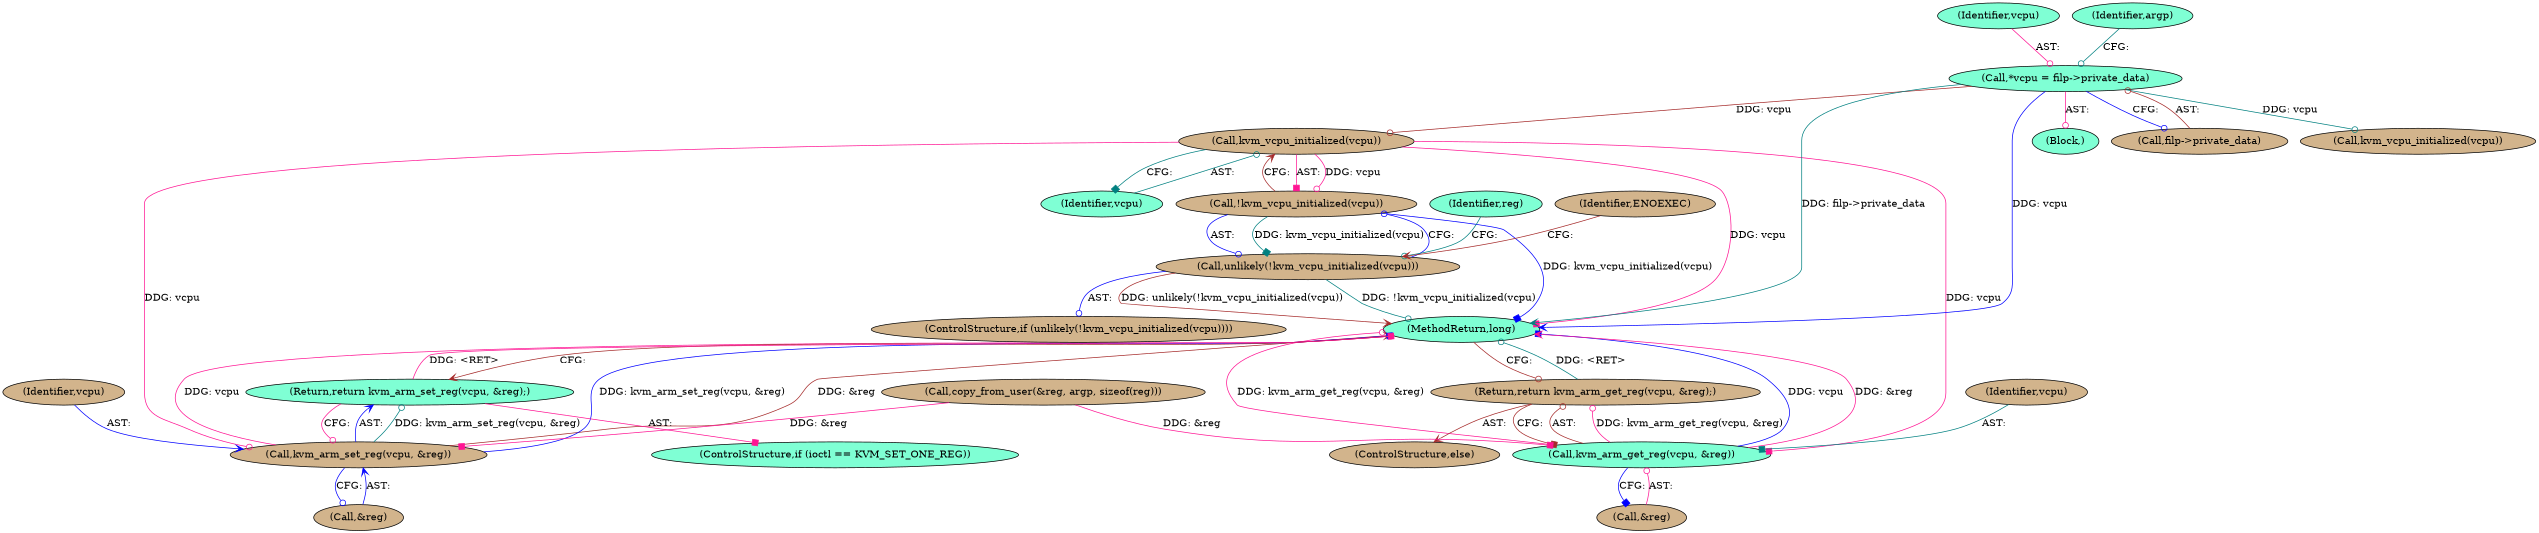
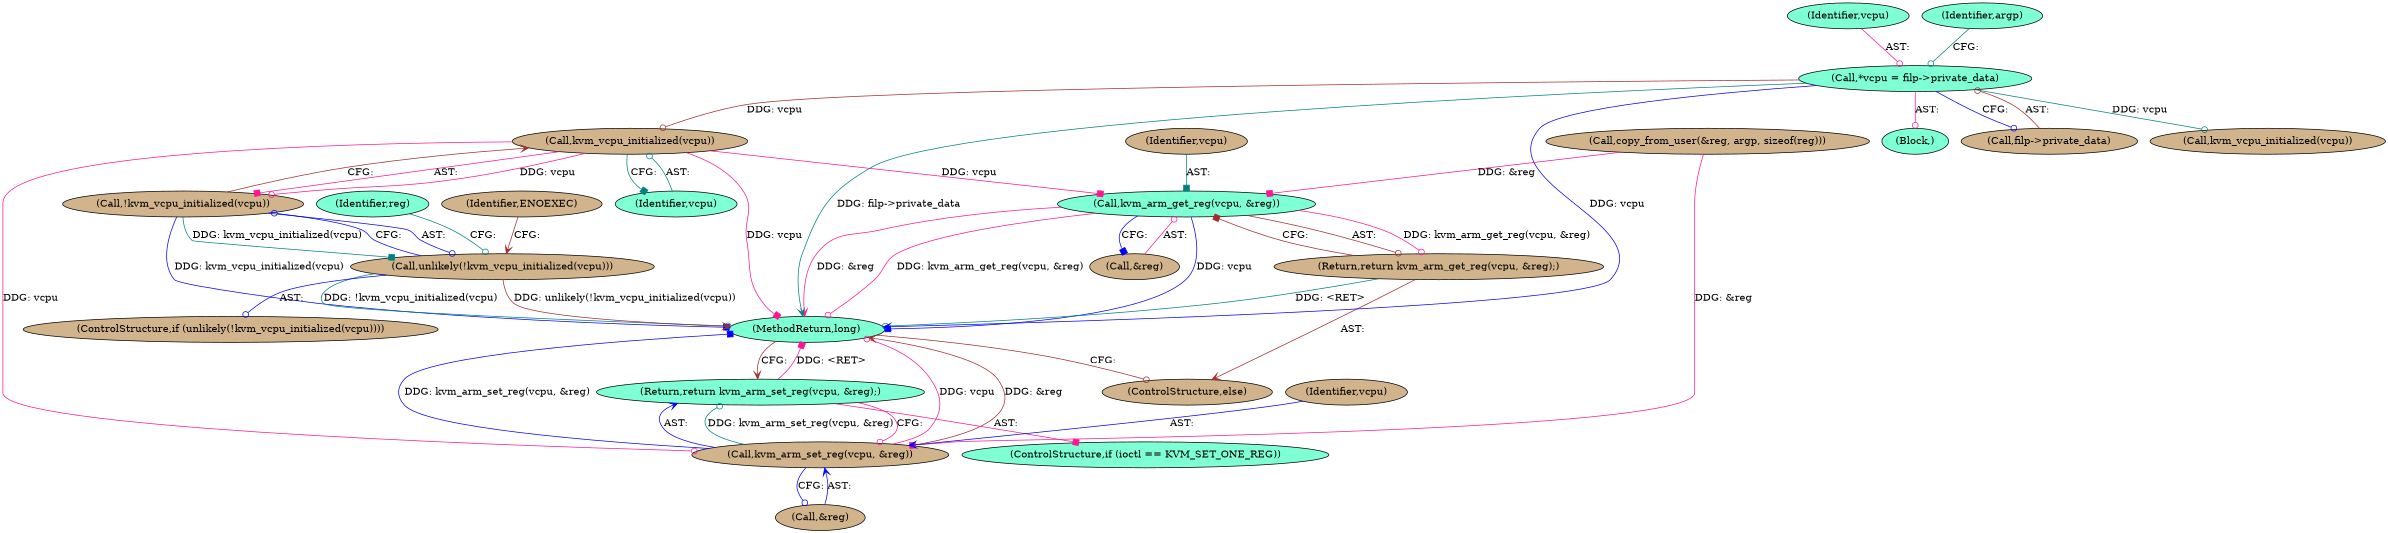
  digraph {
    node [fillcolor=tan style=filled]
    edge [arrowhead=odot color=deeppink]
    n1 [label="(Call,kvm_vcpu_initialized(vcpu))"]
    n2 [label="(Call,!kvm_vcpu_initialized(vcpu))"]
    n3 [label="(Call,kvm_arm_set_reg(vcpu, &reg))"]
    n4 [fillcolor=aquamarine label="(Call,kvm_arm_get_reg(vcpu, &reg))"]
    n5 [fillcolor=aquamarine label="(MethodReturn,long)"]
    n6 [fillcolor=aquamarine label="(Identifier,vcpu)"]
    n7 [label="(Call,unlikely(!kvm_vcpu_initialized(vcpu)))"]
    n8 [fillcolor=aquamarine label="(Return,return kvm_arm_set_reg(vcpu, &reg);)"]
    n9 [label="(Call,&reg)"]
    n10 [label="(Return,return kvm_arm_get_reg(vcpu, &reg);)"]
    n11 [label="(Call,&reg)"]
    n12 [fillcolor=aquamarine label="(Call,*vcpu = filp->private_data)"]
    n13 [fillcolor=aquamarine label="(Block,)"]
    n14 [label="(Call,filp->private_data)"]
    n15 [label="(Call,kvm_vcpu_initialized(vcpu))"]
    n16 [label="(ControlStructure,if (unlikely(!kvm_vcpu_initialized(vcpu))))"]
    n17 [fillcolor=aquamarine label="(ControlStructure,if (ioctl == KVM_SET_ONE_REG))"]
    n18 [label="(ControlStructure,else)"]
    n19 [fillcolor=aquamarine label="(Identifier,reg)"]
    n20 [label="(Call,copy_from_user(&reg, argp, sizeof(reg)))"]
    n21 [fillcolor=aquamarine label="(Identifier,vcpu)"]
    n22 [label="(Identifier,vcpu)"]
    n23 [fillcolor=aquamarine label="(Identifier,argp)"]
    n24 [label="(Identifier,ENOEXEC)"]
    n25 [label="(Identifier,vcpu)"]
    n1 -> n2 [arrowhead=box label="AST: "]
    n1 -> n2 [label="DDG: vcpu"]
    n1 -> n3 [label="DDG: vcpu"]
    n1 -> n4 [arrowhead=box label="DDG: vcpu"]
    n1 -> n5 [arrowhead=box label="DDG: vcpu"]
    n1 -> n6 [arrowhead=box color=teal label="CFG: "]
    n2 -> n1 [arrowhead=vee color=brown label="CFG: "]
    n2 -> n5 [arrowhead=box color=blue label="DDG: kvm_vcpu_initialized(vcpu)"]
    n2 -> n7 [color=blue label="AST: "]
    n2 -> n7 [arrowhead=box color=teal label="DDG: kvm_vcpu_initialized(vcpu)"]
    n3 -> n5 [label="DDG: vcpu"]
    n3 -> n5 [arrowhead=vee color=brown label="DDG: &reg"]
    n3 -> n5 [arrowhead=box color=blue label="DDG: kvm_arm_set_reg(vcpu, &reg)"]
    n3 -> n8 [arrowhead=vee color=blue label="AST: "]
    n3 -> n8 [color=teal label="DDG: kvm_arm_set_reg(vcpu, &reg)"]
    n3 -> n9 [color=blue label="CFG: "]
    n4 -> n5 [arrowhead=box color=blue label="DDG: vcpu"]
    n4 -> n5 [arrowhead=vee label="DDG: &reg"]
    n4 -> n5 [label="DDG: kvm_arm_get_reg(vcpu, &reg)"]
    n4 -> n10 [color=brown label="AST: "]
    n4 -> n10 [label="DDG: kvm_arm_get_reg(vcpu, &reg)"]
    n4 -> n11 [arrowhead=box color=blue label="CFG: "]
    n5 -> n8 [arrowhead=vee color=brown label="CFG: "]
-   n5 -> n10 [color=brown label="CFG: "]
+   n5 -> n18 [color=brown label="CFG: "]
    n6 -> n1 [color=teal label="AST: "]
    n7 -> n2 [color=blue label="CFG: "]
    n7 -> n5 [color=teal label="DDG: !kvm_vcpu_initialized(vcpu)"]
    n7 -> n5 [arrowhead=vee color=brown label="DDG: unlikely(!kvm_vcpu_initialized(vcpu))"]
    n7 -> n16 [color=blue label="AST: "]
    n8 -> n3 [label="CFG: "]
    n8 -> n5 [arrowhead=box label="DDG: <RET>"]
    n8 -> n17 [arrowhead=box label="AST: "]
    n9 -> n3 [arrowhead=vee color=blue label="AST: "]
    n10 -> n4 [arrowhead=box color=brown label="CFG: "]
    n10 -> n5 [color=teal label="DDG: <RET>"]
    n10 -> n18 [arrowhead=vee color=brown label="AST: "]
    n11 -> n4 [label="AST: "]
    n12 -> n1 [color=brown label="DDG: vcpu"]
    n12 -> n5 [arrowhead=vee color=teal label="DDG: filp->private_data"]
    n12 -> n5 [arrowhead=vee color=blue label="DDG: vcpu"]
    n12 -> n13 [label="AST: "]
    n12 -> n14 [color=blue label="CFG: "]
    n12 -> n15 [color=teal label="DDG: vcpu"]
    n14 -> n12 [color=brown label="AST: "]
    n19 -> n7 [color=teal label="CFG: "]
    n20 -> n3 [arrowhead=box label="DDG: &reg"]
    n20 -> n4 [arrowhead=box label="DDG: &reg"]
    n21 -> n12 [label="AST: "]
    n22 -> n4 [arrowhead=box color=teal label="AST: "]
    n23 -> n12 [color=teal label="CFG: "]
    n24 -> n7 [arrowhead=vee color=brown label="CFG: "]
    n25 -> n3 [arrowhead=vee color=blue label="AST: "]
  }
